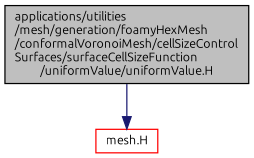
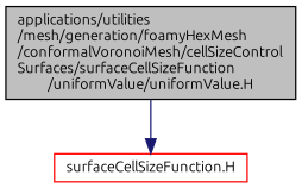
  digraph {
    fontname=Ubuntu
    node [fontname=Ubuntu fontsize=10 shape=record]
    n1 [color=black fillcolor=grey75 fontcolor=black height=0.2 label="applications/utilities\l/mesh/generation/foamyHexMesh\l/conformalVoronoiMesh/cellSizeControl\lSurfaces/surfaceCellSizeFunction\l/uniformValue/uniformValue.H" style=filled width=0.4]
-   n2 [color=red height=0.2 label="mesh.H" width=0.4]
+   n2 [color=red height=0.2 label="surfaceCellSizeFunction.H" width=0.4]
    n1 -> n2 [color=midnightblue fontname=Ubuntu fontsize=10 labelfontname=FreeSans labelfontsize=10 style=solid]
  }
